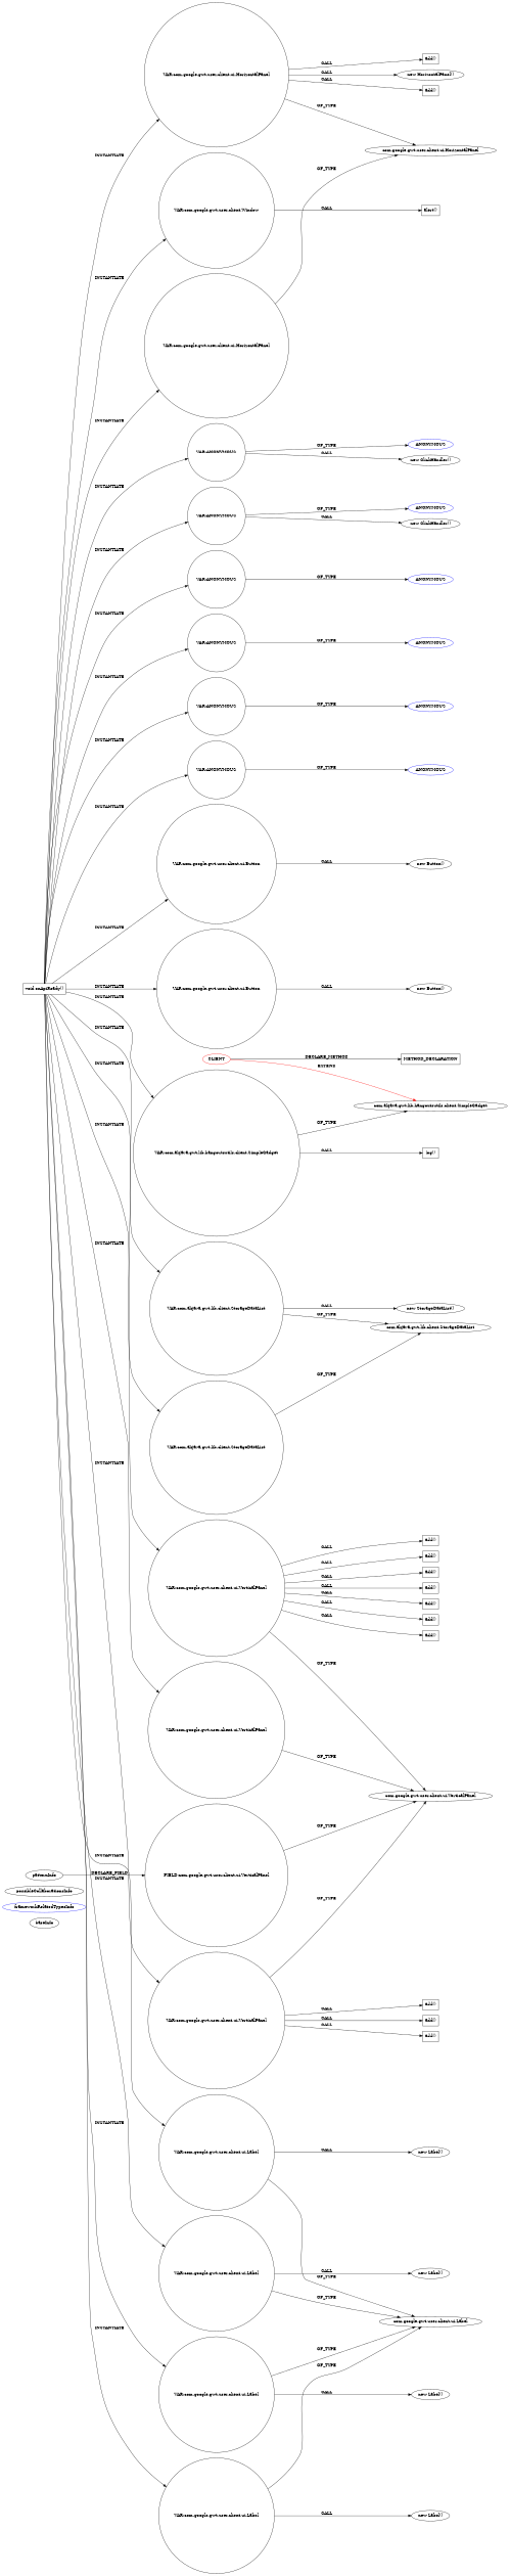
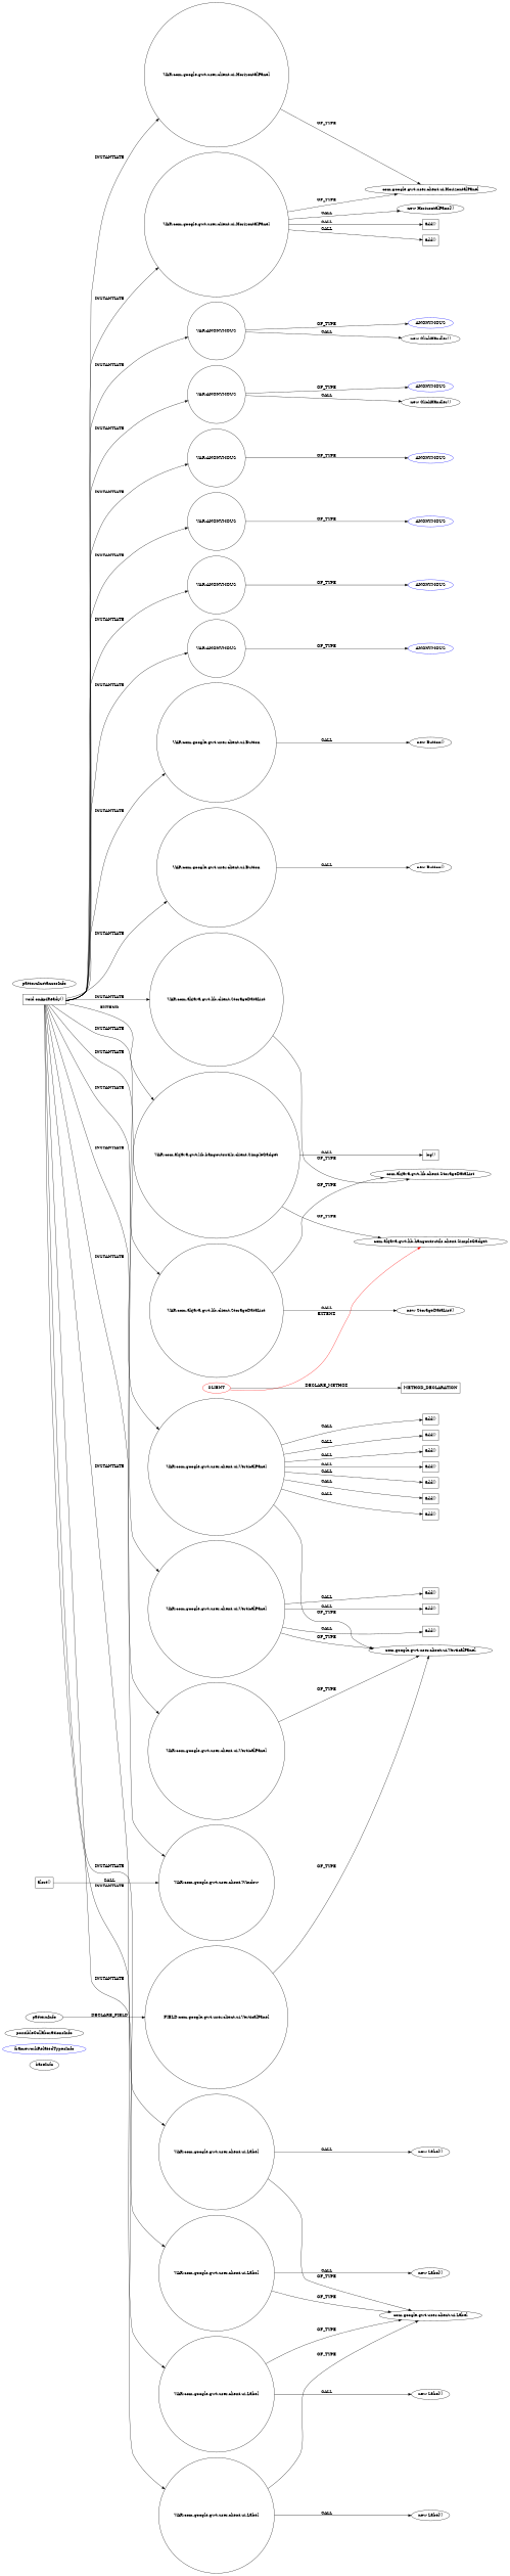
  digraph {
    rankdir=LR
    node [isFrameworkType=false vertexType=VARIABLE_EXPRESION]
    baseInfo [category=pattern graphId=895 isAnonymous=false possibleRelation=false isFrameworkType="" vertexType=""]
    frameworkRelatedTypesInfo [0="com.akjava.gwt.lib.hangoutsutils.client.SimpleGadget" color=blue isFrameworkType="" vertexType=""]
    possibleCollaborationsInfo [isFrameworkType="" vertexType=""]
    patternInfo [frequency=2.0 patternRootClient=0 isFrameworkType="" vertexType=""]
    n5 [label="FIELD:com.google.gwt.user.client.ui.VerticalPanel" shape=circle vertexType=FIELD_DECLARATION]
+   patternInstancesInfo [0="akjava-GWT-Hangouts~/akjava-GWT-Hangouts/GWT-Hangouts-master/apps/sound-player/src/com/akjava/gwt/hangout/soundplayer/client/HangoutSoundPlayer.java~HangoutSoundPlayer~561" 1="akjava-GWT-Hangouts~/akjava-GWT-Hangouts/GWT-Hangouts-master/apps/easyoverlay/src/com/akjava/gwt/hangout/easyoverlay/client/EasyOverlay.java~EasyOverlay~492" isFrameworkType="" vertexType=""]
    n7 [label="com.akjava.gwt.lib.hangoutsutils.client.SimpleGadget" vertexType=FRAMEWORK_CLASS_TYPE]
    n8 [label="VAR:com.akjava.gwt.lib.hangoutsutils.client.SimpleGadget" shape=circle]
    n9 [label="log()" shape=box vertexType=INSIDE_CALL]
    n10 [color=red label=CLIENT vertexType=ROOT_CLIENT_CLASS_DECLARATION]
    n11 [label=METHOD_DECLARATION shape=box vertexType=CLIENT_METHOD_DECLARATION]
    n12 [label="com.google.gwt.user.client.ui.VerticalPanel" vertexType=FRAMEWORK_CLASS_TYPE]
    n13 [label="void onApiReady()" shape=box vertexType=OVERRIDING_METHOD_DECLARATION]
    n14 [label="VAR:com.google.gwt.user.client.Window" shape=circle]
    n15 [label="VAR:ANONYMOUS" shape=circle]
    n16 [label="VAR:ANONYMOUS" shape=circle]
    n17 [label="VAR:ANONYMOUS" shape=circle]
    n18 [label="VAR:ANONYMOUS" shape=circle]
    n19 [label="VAR:ANONYMOUS" shape=circle]
    n20 [label="VAR:ANONYMOUS" shape=circle]
    n21 [label="VAR:com.google.gwt.user.client.ui.Button" shape=circle]
    n22 [label="VAR:com.google.gwt.user.client.ui.Button" shape=circle]
    n23 [label="VAR:com.akjava.gwt.lib.client.StorageDataList" shape=circle]
    n24 [label="VAR:com.akjava.gwt.lib.client.StorageDataList" shape=circle]
    n25 [label="VAR:com.google.gwt.user.client.ui.VerticalPanel" shape=circle]
    n26 [label="VAR:com.google.gwt.user.client.ui.VerticalPanel" shape=circle]
    n27 [label="VAR:com.google.gwt.user.client.ui.VerticalPanel" shape=circle]
    n28 [label="VAR:com.google.gwt.user.client.ui.Label" shape=circle]
    n29 [label="VAR:com.google.gwt.user.client.ui.Label" shape=circle]
    n30 [label="VAR:com.google.gwt.user.client.ui.Label" shape=circle]
    n31 [label="VAR:com.google.gwt.user.client.ui.Label" shape=circle]
    n32 [label="VAR:com.google.gwt.user.client.ui.HorizontalPanel" shape=circle]
    n33 [label="VAR:com.google.gwt.user.client.ui.HorizontalPanel" shape=circle]
    n34 [label="alert()" shape=box vertexType=INSIDE_CALL]
    n35 [label="new ClickHandler()" vertexType=CONSTRUCTOR_CALL]
    n36 [color=blue label=ANONYMOUS vertexType=REFERENCE_ANONYMOUS_DECLARATION]
    n37 [label="new ClickHandler()" vertexType=CONSTRUCTOR_CALL]
    n38 [color=blue label=ANONYMOUS vertexType=REFERENCE_ANONYMOUS_DECLARATION]
    n39 [color=blue label=ANONYMOUS vertexType=REFERENCE_ANONYMOUS_DECLARATION]
    n40 [color=blue label=ANONYMOUS vertexType=REFERENCE_ANONYMOUS_DECLARATION]
    n41 [color=blue label=ANONYMOUS vertexType=REFERENCE_ANONYMOUS_DECLARATION]
    n42 [color=blue label=ANONYMOUS vertexType=REFERENCE_ANONYMOUS_DECLARATION]
    n43 [label="new Button()" vertexType=CONSTRUCTOR_CALL]
    n44 [label="new Button()" vertexType=CONSTRUCTOR_CALL]
    n45 [label="new StorageDataList()" vertexType=CONSTRUCTOR_CALL]
    n46 [label="com.akjava.gwt.lib.client.StorageDataList" vertexType=FRAMEWORK_CLASS_TYPE]
    n47 [label="add()" shape=box vertexType=INSIDE_CALL]
    n48 [label="add()" shape=box vertexType=INSIDE_CALL]
    n49 [label="add()" shape=box vertexType=INSIDE_CALL]
    n50 [label="add()" shape=box vertexType=INSIDE_CALL]
    n51 [label="add()" shape=box vertexType=INSIDE_CALL]
    n52 [label="add()" shape=box vertexType=INSIDE_CALL]
    n53 [label="add()" shape=box vertexType=INSIDE_CALL]
    n54 [label="add()" shape=box vertexType=INSIDE_CALL]
    n55 [label="add()" shape=box vertexType=INSIDE_CALL]
    n56 [label="add()" shape=box vertexType=INSIDE_CALL]
    n57 [label="new Label()" vertexType=CONSTRUCTOR_CALL]
    n58 [label="com.google.gwt.user.client.ui.Label" vertexType=FRAMEWORK_CLASS_TYPE]
    n59 [label="new Label()" vertexType=CONSTRUCTOR_CALL]
    n60 [label="new Label()" vertexType=CONSTRUCTOR_CALL]
    n61 [label="new Label()" vertexType=CONSTRUCTOR_CALL]
    n62 [label="com.google.gwt.user.client.ui.HorizontalPanel" vertexType=FRAMEWORK_CLASS_TYPE]
    n63 [label="new HorizontalPanel()" vertexType=CONSTRUCTOR_CALL]
    n64 [label="add()" shape=box vertexType=INSIDE_CALL]
    n65 [label="add()" shape=box vertexType=INSIDE_CALL]
    patternInfo -> n5 [label=DECLARE_FIELD]
    n5 -> n12 [label=OF_TYPE]
    n8 -> n7 [label=OF_TYPE]
    n8 -> n9 [label=CALL]
    n10 -> n7 [color=red label=EXTEND]
    n10 -> n11 [label=DECLARE_METHOD]
-   n13 -> n8 [label=INSTANTIATE]
+   n13 -> n8 [label=EXTEND]
    n13 -> n14 [label=INSTANTIATE]
    n13 -> n15 [label=INSTANTIATE]
    n13 -> n16 [label=INSTANTIATE]
    n13 -> n17 [label=INSTANTIATE]
    n13 -> n18 [label=INSTANTIATE]
    n13 -> n19 [label=INSTANTIATE]
    n13 -> n20 [label=INSTANTIATE]
    n13 -> n21 [label=INSTANTIATE]
    n13 -> n22 [label=INSTANTIATE]
    n13 -> n23 [label=INSTANTIATE]
    n13 -> n24 [label=INSTANTIATE]
    n13 -> n25 [label=INSTANTIATE]
    n13 -> n26 [label=INSTANTIATE]
    n13 -> n27 [label=INSTANTIATE]
    n13 -> n28 [label=INSTANTIATE]
    n13 -> n29 [label=INSTANTIATE]
    n13 -> n30 [label=INSTANTIATE]
    n13 -> n31 [label=INSTANTIATE]
    n13 -> n32 [label=INSTANTIATE]
    n13 -> n33 [label=INSTANTIATE]
-   n14 -> n34 [label=CALL]
+   n34 -> n14 [label=CALL]
    n15 -> n35 [label=CALL]
    n15 -> n36 [label=OF_TYPE]
    n16 -> n37 [label=CALL]
    n16 -> n38 [label=OF_TYPE]
    n17 -> n39 [label=OF_TYPE]
    n18 -> n40 [label=OF_TYPE]
    n19 -> n41 [label=OF_TYPE]
    n20 -> n42 [label=OF_TYPE]
    n21 -> n43 [label=CALL]
    n22 -> n44 [label=CALL]
    n23 -> n45 [label=CALL]
    n23 -> n46 [label=OF_TYPE]
    n24 -> n46 [label=OF_TYPE]
    n25 -> n12 [label=OF_TYPE]
    n25 -> n47 [label=CALL]
    n25 -> n48 [label=CALL]
    n25 -> n49 [label=CALL]
    n25 -> n50 [label=CALL]
    n25 -> n51 [label=CALL]
    n25 -> n52 [label=CALL]
    n25 -> n53 [label=CALL]
    n26 -> n12 [label=OF_TYPE]
    n26 -> n54 [label=CALL]
    n26 -> n55 [label=CALL]
    n26 -> n56 [label=CALL]
    n27 -> n12 [label=OF_TYPE]
    n28 -> n57 [label=CALL]
    n28 -> n58 [label=OF_TYPE]
    n29 -> n58 [label=OF_TYPE]
    n29 -> n59 [label=CALL]
    n30 -> n58 [label=OF_TYPE]
    n30 -> n60 [label=CALL]
    n31 -> n58 [label=OF_TYPE]
    n31 -> n61 [label=CALL]
    n32 -> n62 [label=OF_TYPE]
    n32 -> n63 [label=CALL]
    n32 -> n64 [label=CALL]
    n32 -> n65 [label=CALL]
    n33 -> n62 [label=OF_TYPE]
  }
